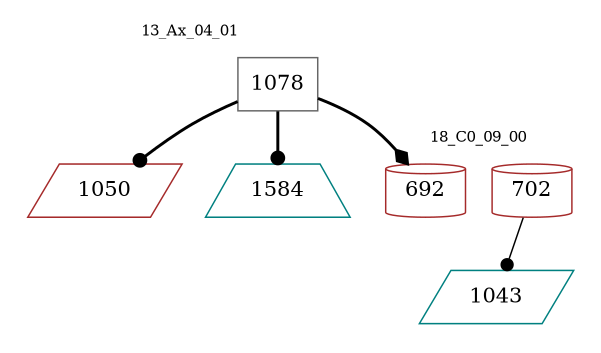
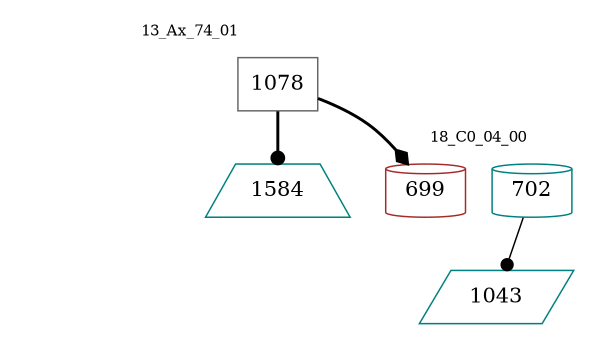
  digraph {
    node [color=brown shape=parallelogram]
    edge [arrowhead=dot color=black style=bold]
    n1 [color=gray40 label=1078 shape=box]
-   n2 [label=1050]
    n3 [color=teal label=1584 shape=trapezium]
-   n4 [label=702 shape=cylinder]
-   n5 [label=692 shape=cylinder]
+   n4 [color=teal label=702 shape=cylinder]
+   n5 [label=699 shape=cylinder]
    n6 [color=teal label=1043]
    subgraph cluster_1 {
      color=white
      fontsize=10
-     label="13_Ax_04_01"
+     label="13_Ax_74_01"
      n1
-     n2
      n3
    }
    subgraph cluster_2 {
      color=white
      fontsize=10
-     label="18_C0_09_00"
+     label="18_C0_04_00"
      n4
      n5
      n6
    }
-   n1 -> n2
    n1 -> n3
    n1 -> n5 [arrowhead=diamond]
    n4 -> n6 [style=solid]
  }
